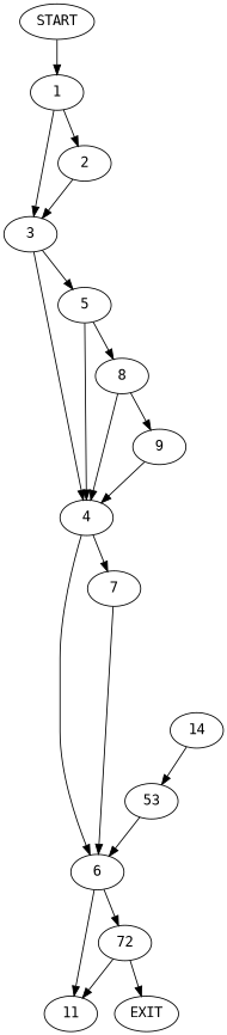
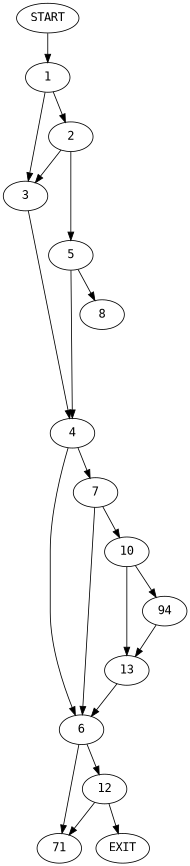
  digraph {
    fontname="DejaVu Sans Mono"
    node [fontname="DejaVu Sans Mono"]
    edge [fontname="DejaVu Sans Mono"]
    n1 [label=START]
    1
    2
    3
    n5 [label=EXIT]
    4
    5
    6
    7
    8
-   11
-   12 [label=72]
-   9
-   13 [label=53]
-   14
+   11 [label=71]
+   12
+   10
+   13
+   14 [label=94]
    n1 -> 1
    1 -> 2
    1 -> 3
    2 -> 3
    3 -> 4
-   3 -> 5
+   2 -> 5
    4 -> 6
    4 -> 7
    5 -> 4
    5 -> 8
    6 -> 11
    6 -> 12
    7 -> 6
-   8 -> 4
-   8 -> 9
+   7 -> 10
    12 -> n5
    12 -> 11
-   9 -> 4
+   10 -> 13
+   10 -> 14
    13 -> 6
    14 -> 13
  }
